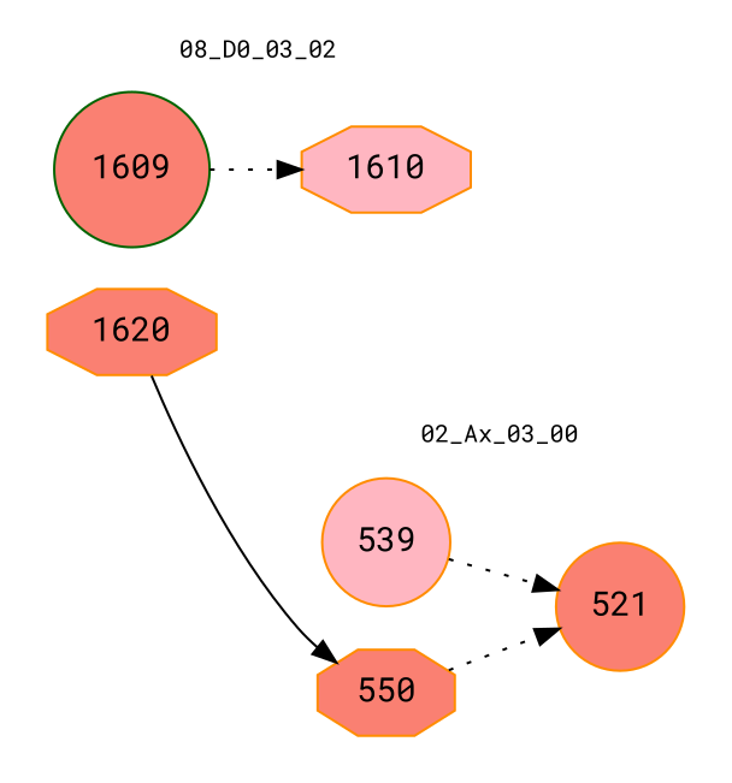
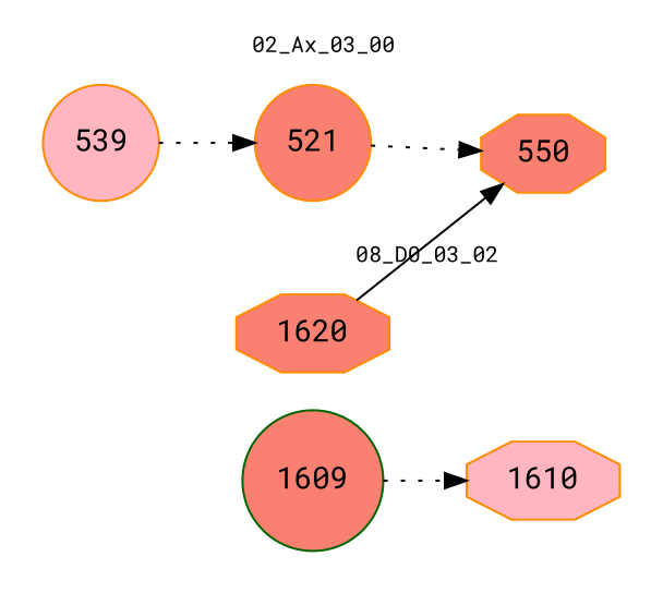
  digraph {
    fontname="Roboto Mono"
    rankdir=LR
    node [color=darkorange fillcolor=salmon fontname="Roboto Mono" shape=circle style=filled]
    edge [color=black fontname="Roboto Mono" style=dotted]
    n1 [fillcolor=lightpink label=539]
    n2 [label=521]
    n3 [label=550 shape=octagon]
    n4 [label=1620 shape=octagon]
    n5 [color=darkgreen label=1609]
    n6 [fillcolor=lightpink label=1610 shape=octagon]
    subgraph cluster_1 {
      color=white
      fontsize=10
      label="02_Ax_03_00"
      n1
      n2
      n3
    }
    subgraph cluster_2 {
      color=white
      fontsize=10
      label="08_D0_03_02"
      n4
      n5
      n6
    }
    n1 -> n2
-   n3 -> n2
+   n2 -> n3
    n4 -> n3 [style=solid]
    n5 -> n6
  }
